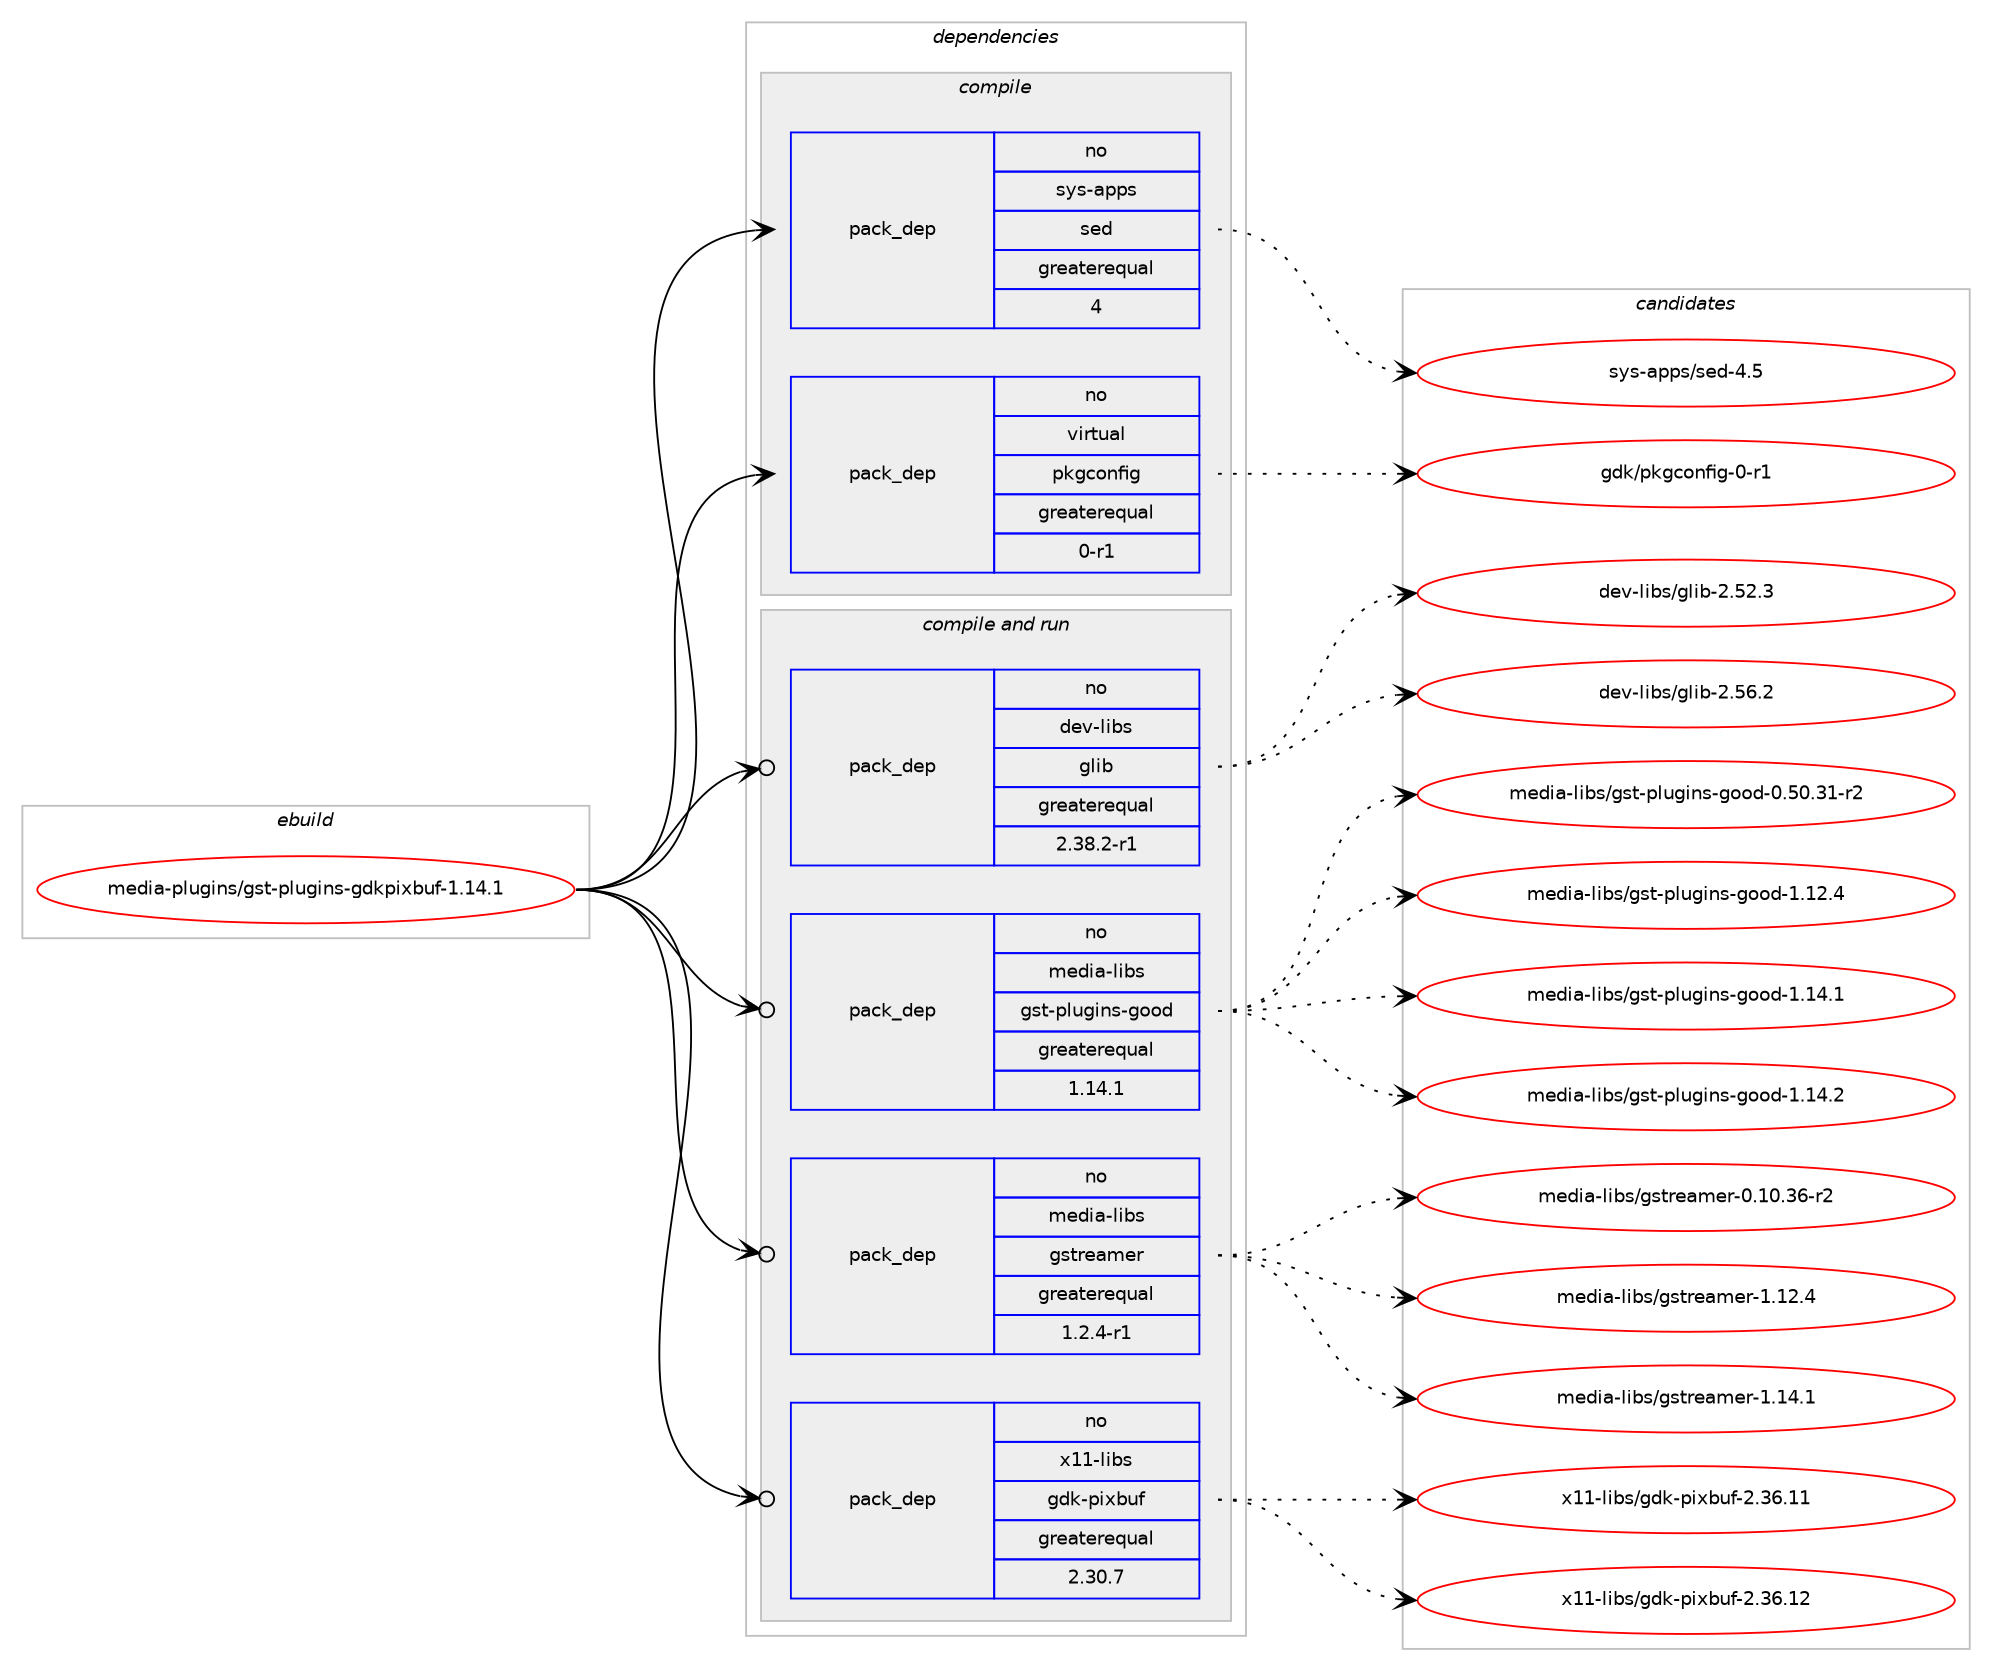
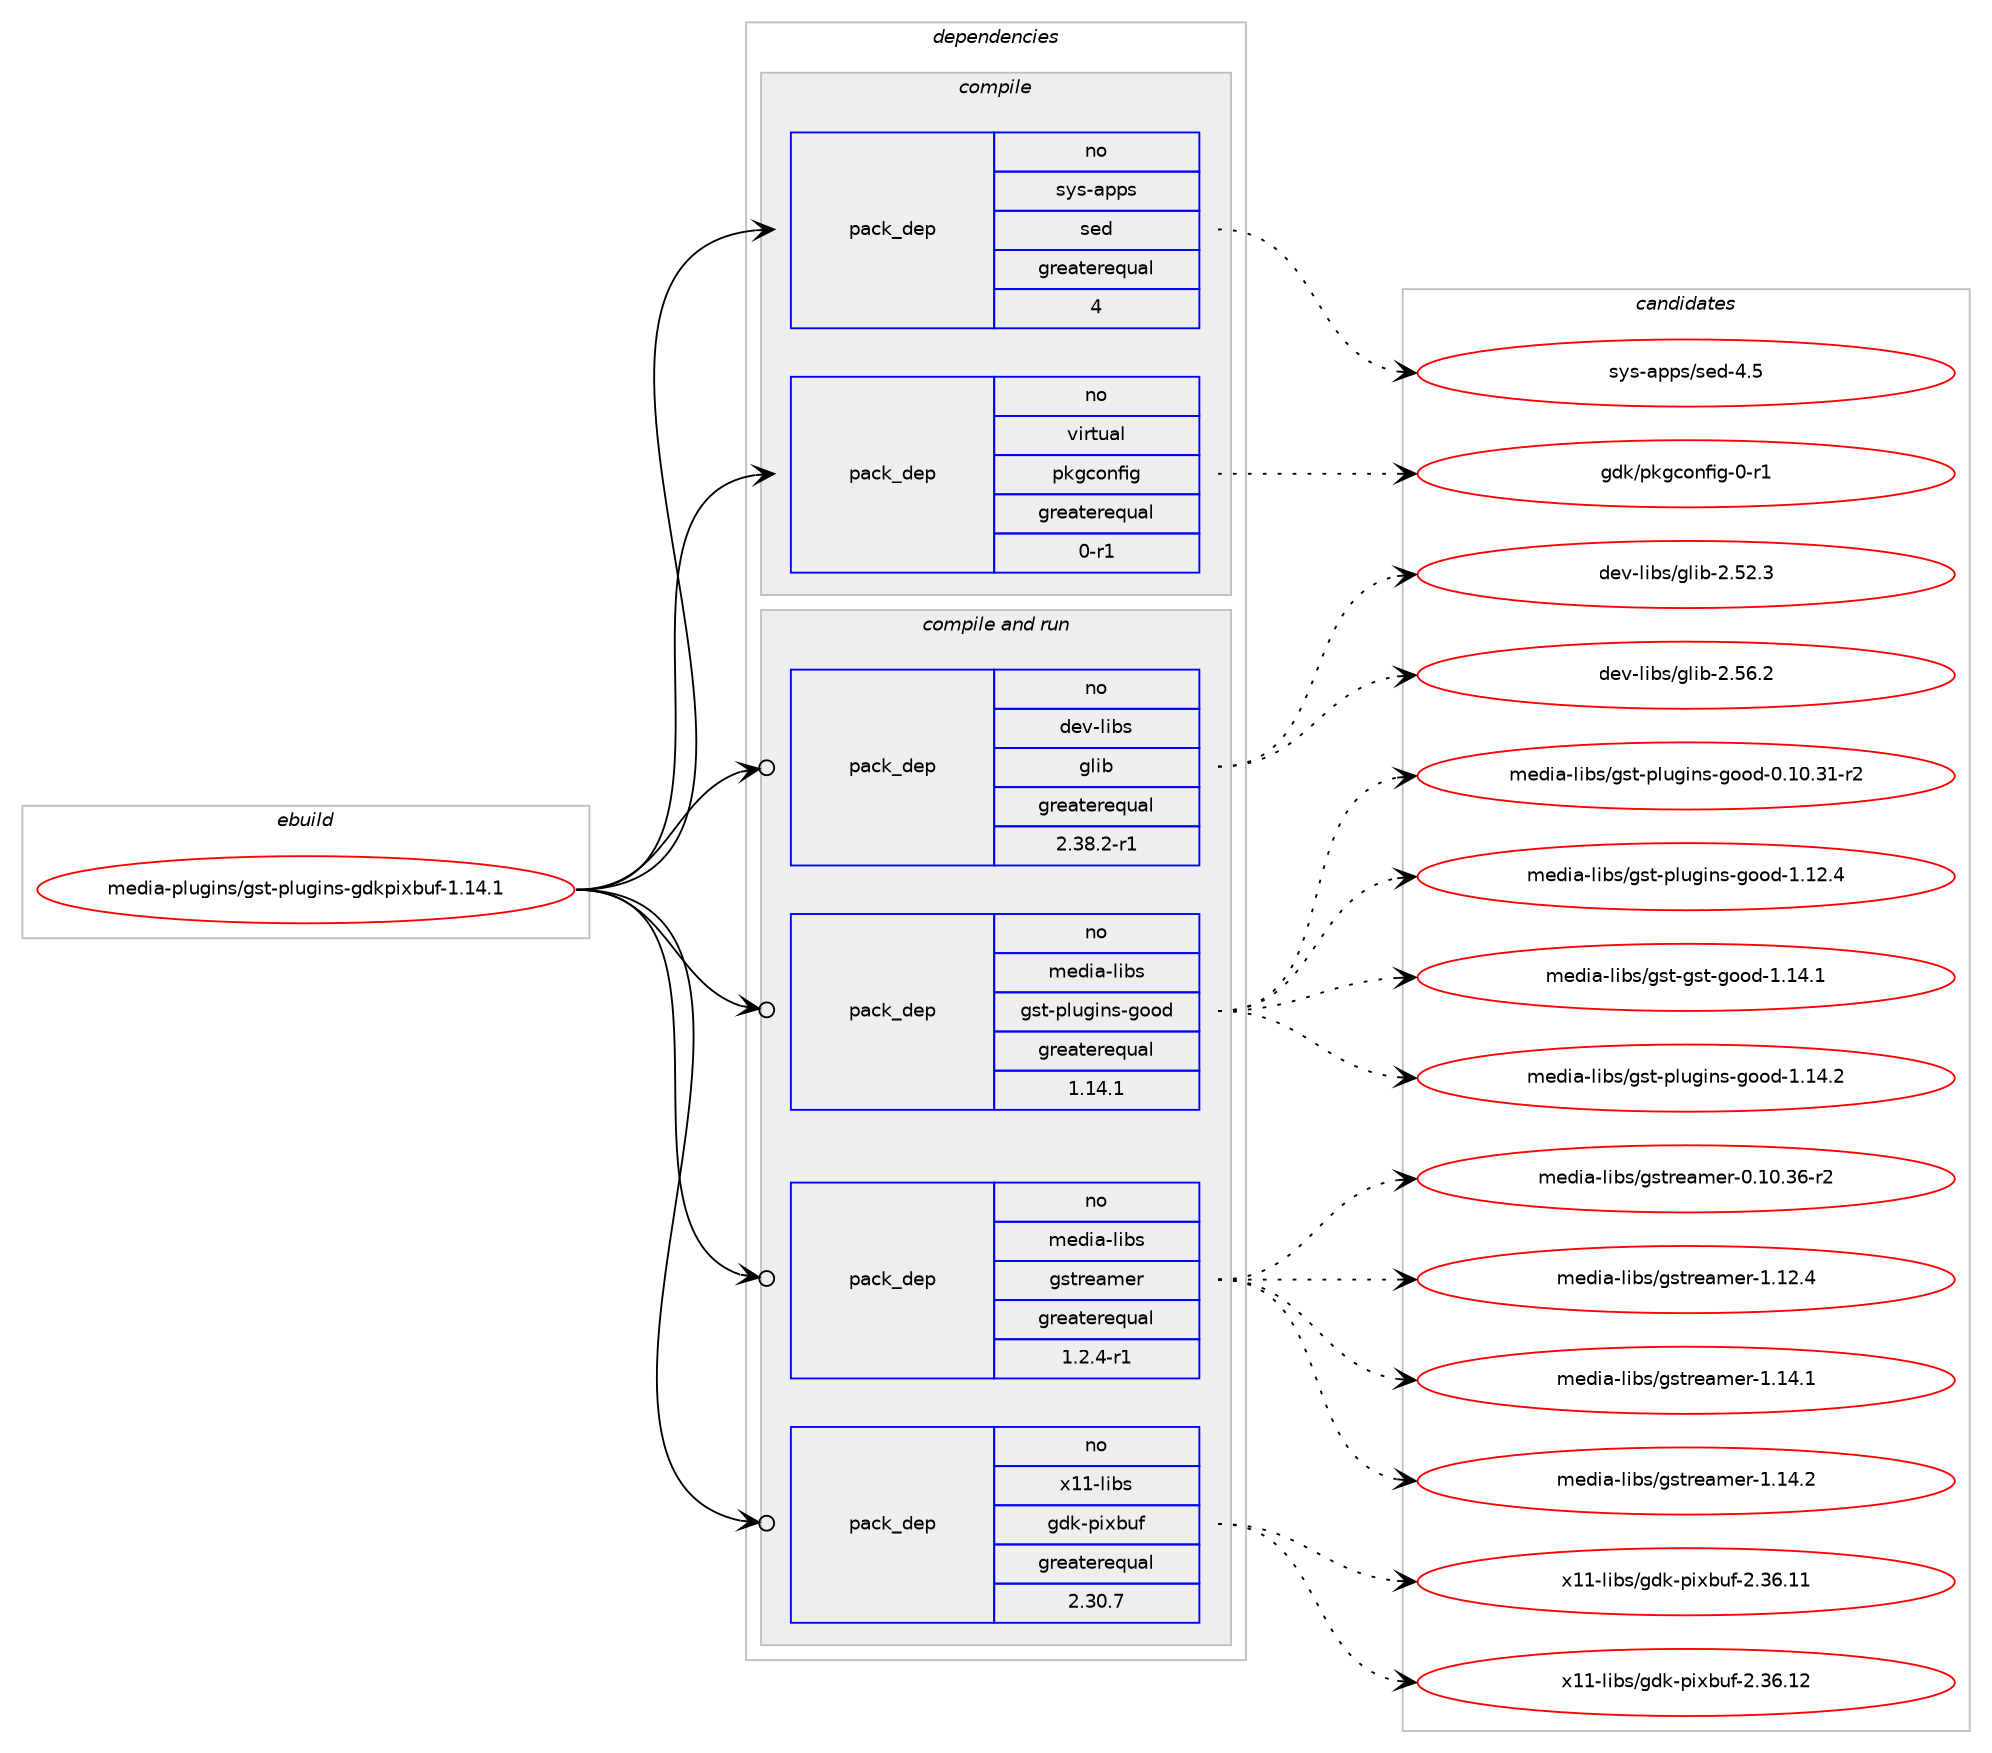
  digraph {
    compound=true
    concentrate=true
    fontname=Helvetica
    fontsize=10
    newrank=true
    rankdir=LR
    ranksep=1.5
    node [color=red fontname=Helvetica fontsize=10]
    edge [arrowhead=vee headport=w style=dotted tailport=e weight=100]
    n1 [label="media-plugins/gst-plugins-gdkpixbuf-1.14.1" width=4]
    n2 [color=blue label=<<TABLE BORDER="0" CELLBORDER="1" CELLSPACING="0" CELLPADDING="4" WIDTH="220"><TR><TD ROWSPAN="6" CELLPADDING="30">pack_dep</TD></TR><TR><TD WIDTH="110">no</TD></TR><TR><TD>sys-apps</TD></TR><TR><TD>sed</TD></TR><TR><TD>greaterequal</TD></TR><TR><TD>4</TD></TR></TABLE>> shape=none]
    n3 [color=blue label=<<TABLE BORDER="0" CELLBORDER="1" CELLSPACING="0" CELLPADDING="4" WIDTH="220"><TR><TD ROWSPAN="6" CELLPADDING="30">pack_dep</TD></TR><TR><TD WIDTH="110">no</TD></TR><TR><TD>virtual</TD></TR><TR><TD>pkgconfig</TD></TR><TR><TD>greaterequal</TD></TR><TR><TD>0-r1</TD></TR></TABLE>> shape=none]
    n4 [color=blue label=<<TABLE BORDER="0" CELLBORDER="1" CELLSPACING="0" CELLPADDING="4" WIDTH="220"><TR><TD ROWSPAN="6" CELLPADDING="30">pack_dep</TD></TR><TR><TD WIDTH="110">no</TD></TR><TR><TD>dev-libs</TD></TR><TR><TD>glib</TD></TR><TR><TD>greaterequal</TD></TR><TR><TD>2.38.2-r1</TD></TR></TABLE>> shape=none]
    n5 [color=blue label=<<TABLE BORDER="0" CELLBORDER="1" CELLSPACING="0" CELLPADDING="4" WIDTH="220"><TR><TD ROWSPAN="6" CELLPADDING="30">pack_dep</TD></TR><TR><TD WIDTH="110">no</TD></TR><TR><TD>media-libs</TD></TR><TR><TD>gst-plugins-good</TD></TR><TR><TD>greaterequal</TD></TR><TR><TD>1.14.1</TD></TR></TABLE>> shape=none]
    n6 [color=blue label=<<TABLE BORDER="0" CELLBORDER="1" CELLSPACING="0" CELLPADDING="4" WIDTH="220"><TR><TD ROWSPAN="6" CELLPADDING="30">pack_dep</TD></TR><TR><TD WIDTH="110">no</TD></TR><TR><TD>media-libs</TD></TR><TR><TD>gstreamer</TD></TR><TR><TD>greaterequal</TD></TR><TR><TD>1.2.4-r1</TD></TR></TABLE>> shape=none]
    n7 [color=blue label=<<TABLE BORDER="0" CELLBORDER="1" CELLSPACING="0" CELLPADDING="4" WIDTH="220"><TR><TD ROWSPAN="6" CELLPADDING="30">pack_dep</TD></TR><TR><TD WIDTH="110">no</TD></TR><TR><TD>x11-libs</TD></TR><TR><TD>gdk-pixbuf</TD></TR><TR><TD>greaterequal</TD></TR><TR><TD>2.30.7</TD></TR></TABLE>> shape=none]
    n8 [label="sys-apps/sed-4.5" width=4]
    n9 [label="gdk/pkgconfig-0-r1" width=4]
    n10 [label="dev-libs/glib-2.52.3" width=4]
    n11 [label="dev-libs/glib-2.56.2" width=4]
-   n12 [label="media-libs/gst-plugins-good-0.50.31-r2" width=4]
+   n12 [label="media-libs/gst-plugins-good-0.10.31-r2" width=4]
    n13 [label="media-libs/gst-plugins-good-1.12.4" width=4]
-   n14 [label="media-libs/gst-plugins-good-1.14.1" width=4]
+   n14 [label="media-libs/gst-gst-good-1.14.1" width=4]
    n15 [label="media-libs/gst-plugins-good-1.14.2" width=4]
    n16 [label="media-libs/gstreamer-0.10.36-r2" width=4]
    n17 [label="media-libs/gstreamer-1.12.4" width=4]
    n18 [label="media-libs/gstreamer-1.14.1" width=4]
+   n19 [label="media-libs/gstreamer-1.14.2" width=4]
    n20 [label="x11-libs/gdk-pixbuf-2.36.11" width=4]
    n21 [label="x11-libs/gdk-pixbuf-2.36.12" width=4]
    subgraph cluster_1 {
      color=gray
      label=<<i>ebuild</i>>
      rank=same
      n1
    }
    subgraph cluster_2 {
      color=gray
      label=<<i>dependencies</i>>
      subgraph cluster_3 {
        color=gray
        fillcolor="#eeeeee"
        label=<<i>compile</i>>
        style=filled
        subgraph sub_4 {
          color=gray
          fillcolor="#eeeeee"
          label=<<i>compile</i>>
          style=filled
          n2
        }
        subgraph sub_5 {
          color=gray
          fillcolor="#eeeeee"
          label=<<i>compile</i>>
          style=filled
          n3
        }
      }
      subgraph cluster_6 {
        color=gray
        fillcolor="#eeeeee"
        label=<<i>compile and run</i>>
        style=filled
        subgraph sub_7 {
          color=gray
          fillcolor="#eeeeee"
          label=<<i>compile and run</i>>
          style=filled
          n4
        }
        subgraph sub_8 {
          color=gray
          fillcolor="#eeeeee"
          label=<<i>compile and run</i>>
          style=filled
          n5
        }
        subgraph sub_9 {
          color=gray
          fillcolor="#eeeeee"
          label=<<i>compile and run</i>>
          style=filled
          n6
        }
        subgraph sub_10 {
          color=gray
          fillcolor="#eeeeee"
          label=<<i>compile and run</i>>
          style=filled
          n7
        }
      }
      subgraph cluster_11 {
        color=gray
        fillcolor="#eeeeee"
        label=<<i>run</i>>
        style=filled
      }
    }
    subgraph cluster_12 {
      color=gray
      label=<<i>candidates</i>>
      rank=same
      subgraph sub_13 {
        color=black
        label=<<i>candidates</i>>
        nodesep=1
        rank=same
        n8
      }
      subgraph sub_14 {
        color=black
        label=<<i>candidates</i>>
        nodesep=1
        rank=same
        n9
      }
      subgraph sub_15 {
        color=black
        label=<<i>candidates</i>>
        nodesep=1
        rank=same
        n10
        n11
      }
      subgraph sub_16 {
        color=black
        label=<<i>candidates</i>>
        nodesep=1
        rank=same
        n12
        n13
        n14
        n15
      }
      subgraph sub_17 {
        color=black
        label=<<i>candidates</i>>
        nodesep=1
        rank=same
        n16
        n17
        n18
+       n19
      }
      subgraph sub_18 {
        color=black
        label=<<i>candidates</i>>
        nodesep=1
        rank=same
        n20
        n21
      }
    }
    n1 -> n2 [style=solid weight=20]
    n1 -> n3 [style=solid weight=20]
    n1 -> n4 [arrowhead=odotvee style=solid weight=20]
    n1 -> n5 [arrowhead=odotvee style=solid weight=20]
    n1 -> n6 [arrowhead=odotvee style=solid weight=20]
    n1 -> n7 [arrowhead=odotvee style=solid weight=20]
    n2 -> n8
    n3 -> n9
    n4 -> n10
    n4 -> n11
    n5 -> n12
    n5 -> n13
    n5 -> n14
    n5 -> n15
    n6 -> n16
    n6 -> n17
    n6 -> n18
+   n6 -> n19
    n7 -> n20
    n7 -> n21
  }
